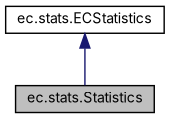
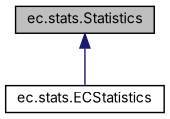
  digraph {
    fontname=Inter
    node [color=black fontname=Inter fontsize=10 shape=record style=filled]
    n1 [fillcolor=grey75 fontcolor=black height=0.2 label="ec.stats.Statistics" width=0.4]
    n2 [fillcolor=white height=0.2 label="ec.stats.ECStatistics" width=0.4]
-   n2 -> n1 [color=midnightblue dir=back fontname=Inter fontsize=10 labelfontname=Helvetica labelfontsize=10 style=solid]
+   n1 -> n2 [color=midnightblue dir=back fontname=Inter fontsize=10 labelfontname=Helvetica labelfontsize=10 style=solid]
  }
